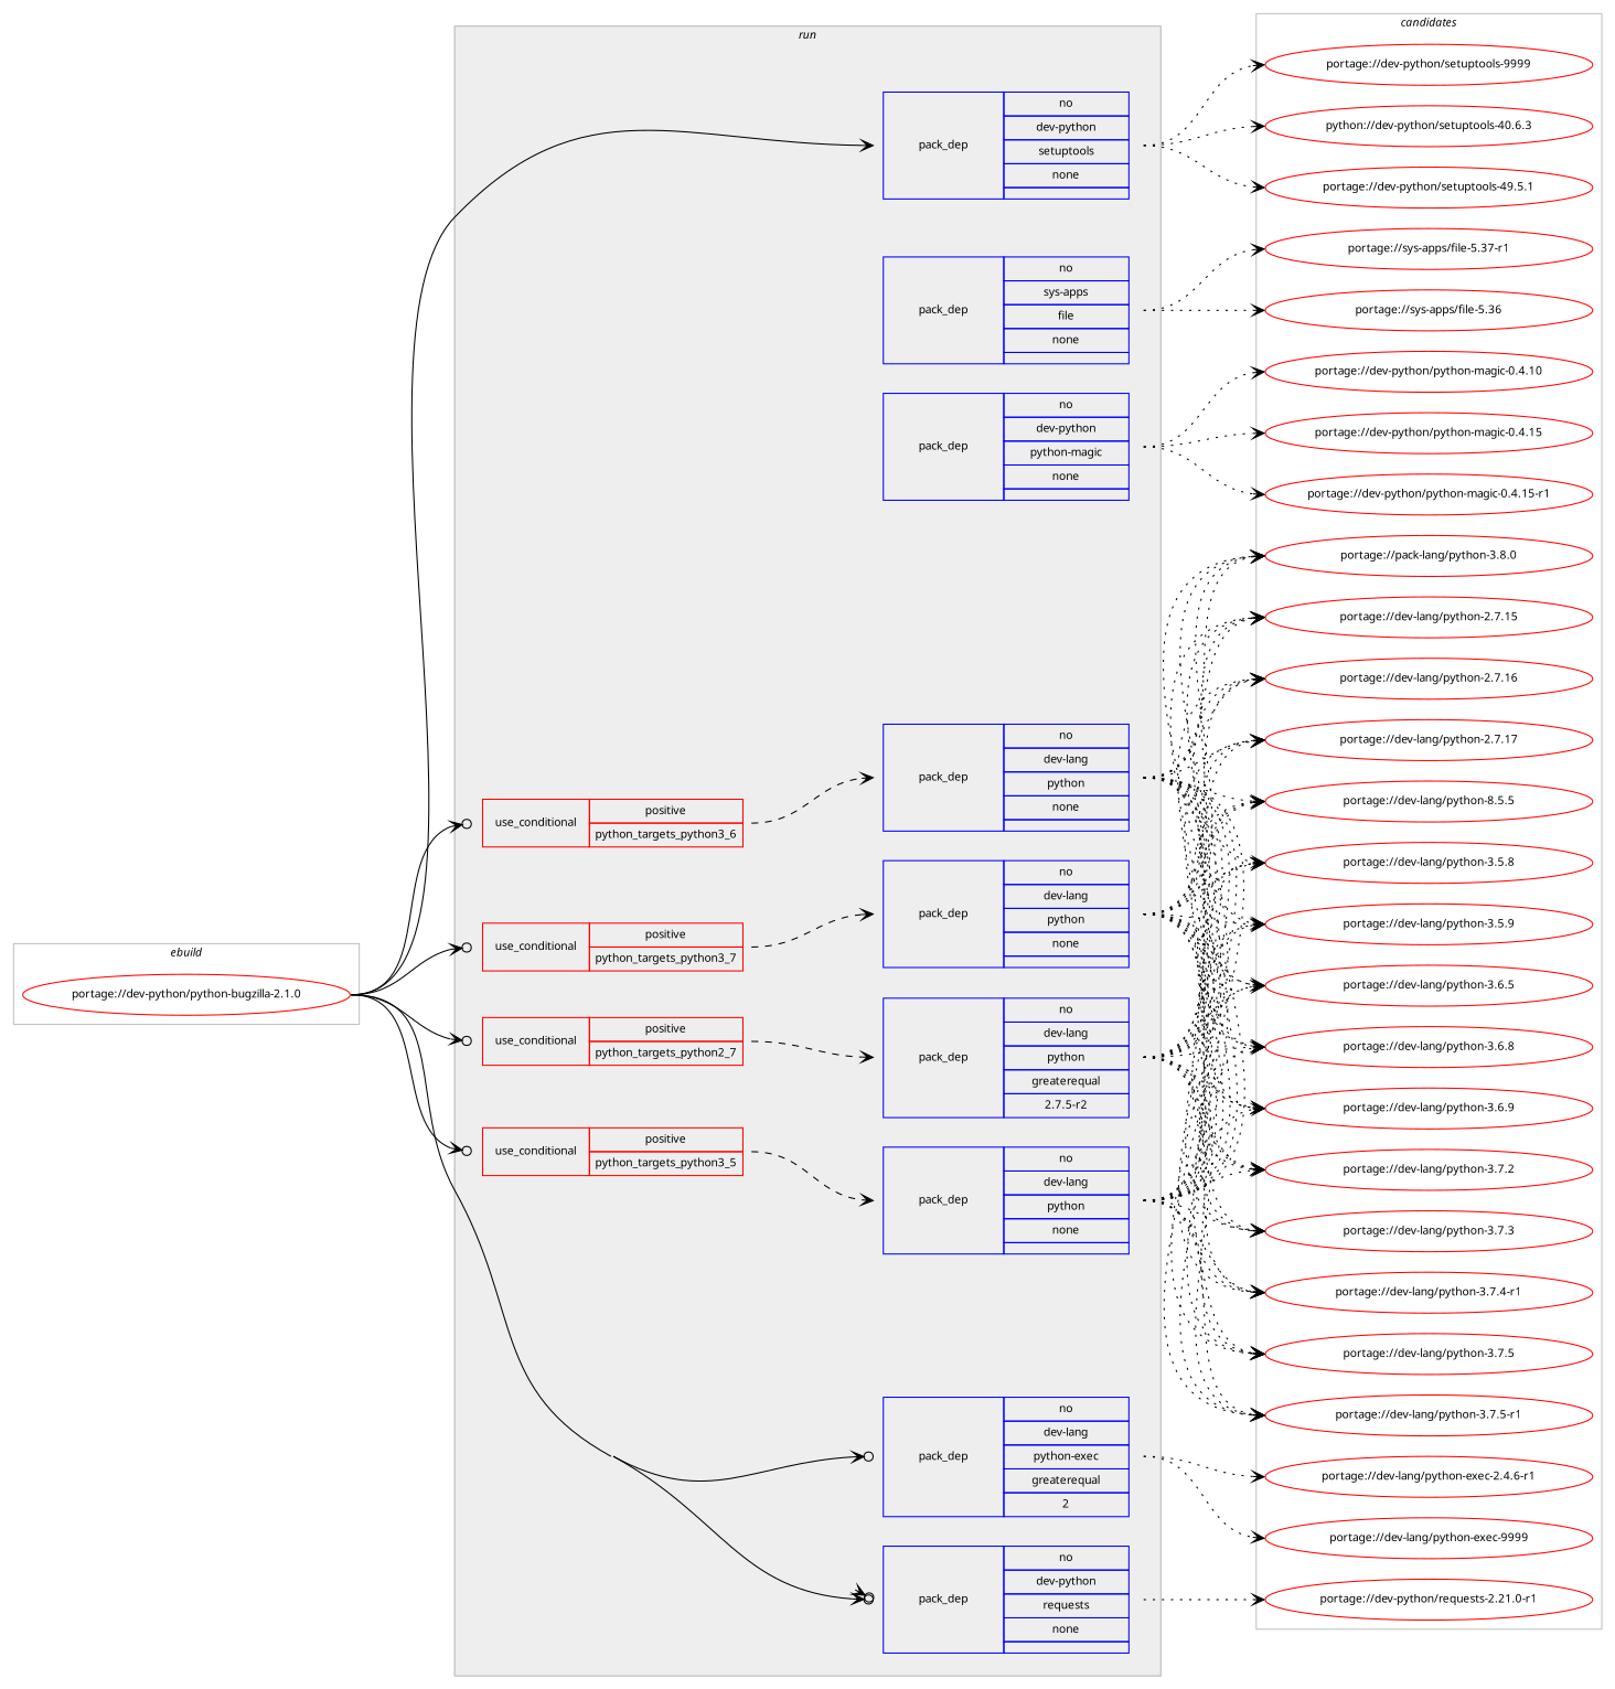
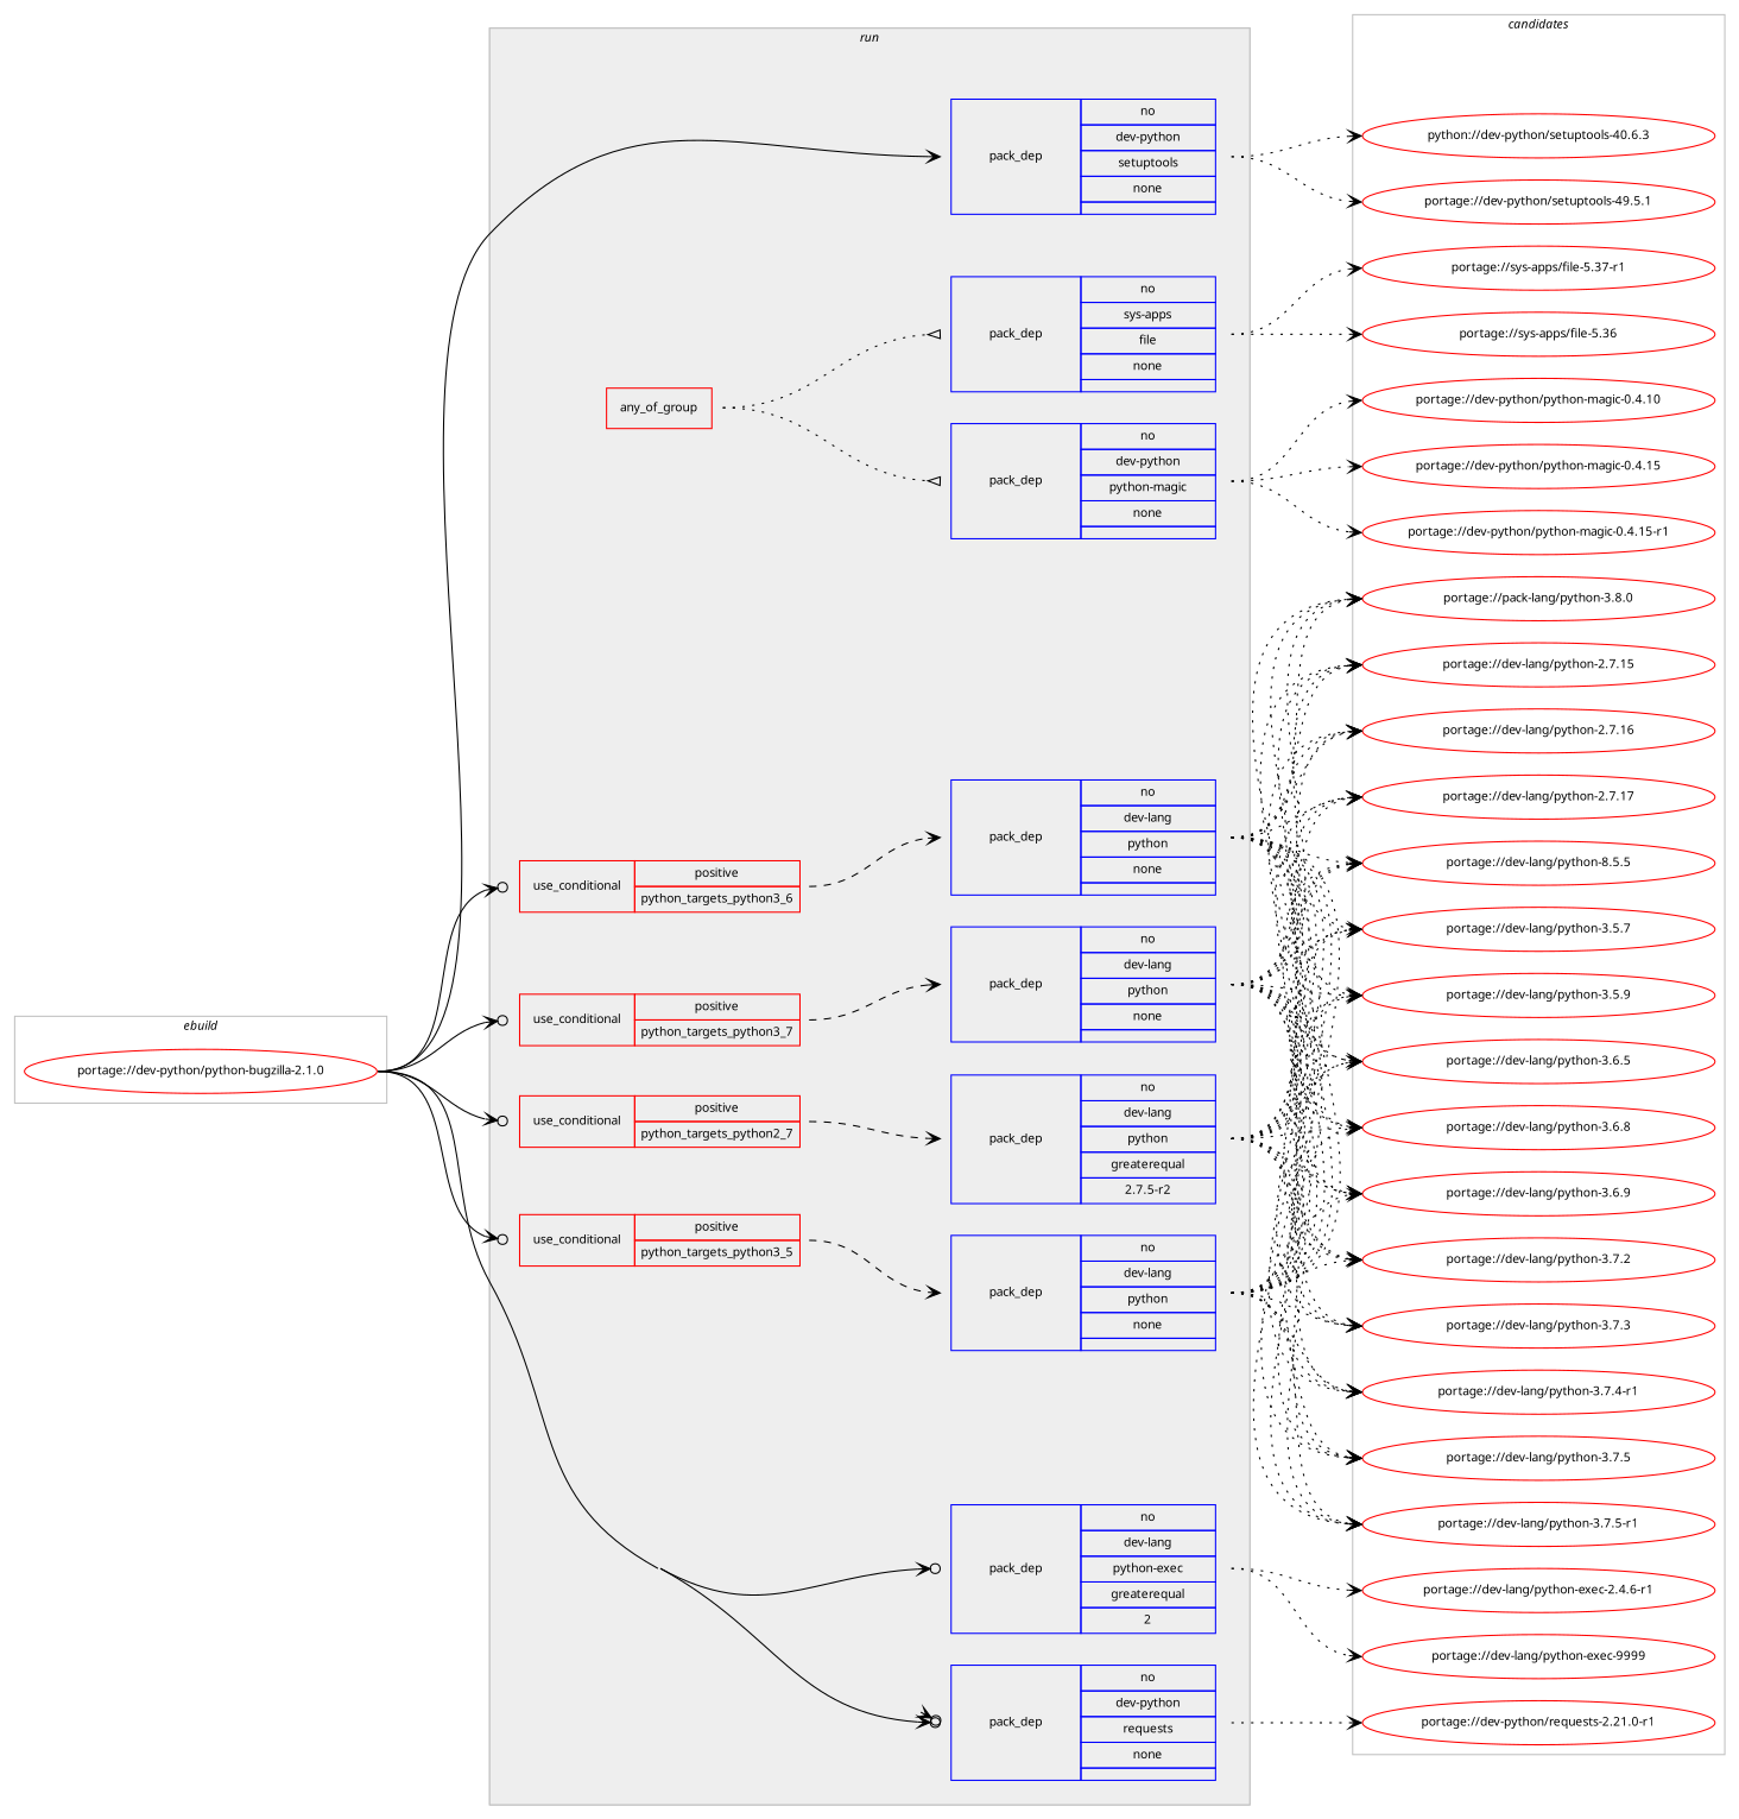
  digraph {
    compound=true
    concentrate=true
    fontname="Noto Sans"
    fontsize=10
    newrank=true
    rankdir=LR
    ranksep=1.5
    node [color=red fontname="Noto Sans" fontsize=10]
    edge [arrowhead=vee fontname="Noto Sans" headport=w style=dotted tailport=e weight=100]
    n1 [label="portage://dev-python/python-bugzilla-2.1.0" width=4]
    n2 [color=blue label=<<TABLE BORDER="0" CELLBORDER="1" CELLSPACING="0" CELLPADDING="4" WIDTH="220"><TR><TD ROWSPAN="6" CELLPADDING="30">pack_dep</TD></TR><TR><TD WIDTH="110">no</TD></TR><TR><TD>dev-python</TD></TR><TR><TD>setuptools</TD></TR><TR><TD>none</TD></TR><TR><TD></TD></TR></TABLE>> shape=none]
    n3 [color=blue label=<<TABLE BORDER="0" CELLBORDER="1" CELLSPACING="0" CELLPADDING="4" WIDTH="220"><TR><TD ROWSPAN="6" CELLPADDING="30">pack_dep</TD></TR><TR><TD WIDTH="110">no</TD></TR><TR><TD>dev-python</TD></TR><TR><TD>python-magic</TD></TR><TR><TD>none</TD></TR><TR><TD></TD></TR></TABLE>> shape=none]
    n4 [color=blue label=<<TABLE BORDER="0" CELLBORDER="1" CELLSPACING="0" CELLPADDING="4" WIDTH="220"><TR><TD ROWSPAN="6" CELLPADDING="30">pack_dep</TD></TR><TR><TD WIDTH="110">no</TD></TR><TR><TD>sys-apps</TD></TR><TR><TD>file</TD></TR><TR><TD>none</TD></TR><TR><TD></TD></TR></TABLE>> shape=none]
+   n5 [label=<<TABLE BORDER="0" CELLBORDER="1" CELLSPACING="0" CELLPADDING="4"><TR><TD CELLPADDING="10">any_of_group</TD></TR></TABLE>> shape=none]
    n6 [color=blue label=<<TABLE BORDER="0" CELLBORDER="1" CELLSPACING="0" CELLPADDING="4" WIDTH="220"><TR><TD ROWSPAN="6" CELLPADDING="30">pack_dep</TD></TR><TR><TD WIDTH="110">no</TD></TR><TR><TD>dev-lang</TD></TR><TR><TD>python</TD></TR><TR><TD>greaterequal</TD></TR><TR><TD>2.7.5-r2</TD></TR></TABLE>> shape=none]
    n7 [label=<<TABLE BORDER="0" CELLBORDER="1" CELLSPACING="0" CELLPADDING="4"><TR><TD ROWSPAN="3" CELLPADDING="10">use_conditional</TD></TR><TR><TD>positive</TD></TR><TR><TD>python_targets_python2_7</TD></TR></TABLE>> shape=none]
    n8 [color=blue label=<<TABLE BORDER="0" CELLBORDER="1" CELLSPACING="0" CELLPADDING="4" WIDTH="220"><TR><TD ROWSPAN="6" CELLPADDING="30">pack_dep</TD></TR><TR><TD WIDTH="110">no</TD></TR><TR><TD>dev-lang</TD></TR><TR><TD>python</TD></TR><TR><TD>none</TD></TR><TR><TD></TD></TR></TABLE>> shape=none]
    n9 [label=<<TABLE BORDER="0" CELLBORDER="1" CELLSPACING="0" CELLPADDING="4"><TR><TD ROWSPAN="3" CELLPADDING="10">use_conditional</TD></TR><TR><TD>positive</TD></TR><TR><TD>python_targets_python3_5</TD></TR></TABLE>> shape=none]
    n10 [color=blue label=<<TABLE BORDER="0" CELLBORDER="1" CELLSPACING="0" CELLPADDING="4" WIDTH="220"><TR><TD ROWSPAN="6" CELLPADDING="30">pack_dep</TD></TR><TR><TD WIDTH="110">no</TD></TR><TR><TD>dev-lang</TD></TR><TR><TD>python</TD></TR><TR><TD>none</TD></TR><TR><TD></TD></TR></TABLE>> shape=none]
    n11 [label=<<TABLE BORDER="0" CELLBORDER="1" CELLSPACING="0" CELLPADDING="4"><TR><TD ROWSPAN="3" CELLPADDING="10">use_conditional</TD></TR><TR><TD>positive</TD></TR><TR><TD>python_targets_python3_6</TD></TR></TABLE>> shape=none]
    n12 [color=blue label=<<TABLE BORDER="0" CELLBORDER="1" CELLSPACING="0" CELLPADDING="4" WIDTH="220"><TR><TD ROWSPAN="6" CELLPADDING="30">pack_dep</TD></TR><TR><TD WIDTH="110">no</TD></TR><TR><TD>dev-lang</TD></TR><TR><TD>python</TD></TR><TR><TD>none</TD></TR><TR><TD></TD></TR></TABLE>> shape=none]
    n13 [label=<<TABLE BORDER="0" CELLBORDER="1" CELLSPACING="0" CELLPADDING="4"><TR><TD ROWSPAN="3" CELLPADDING="10">use_conditional</TD></TR><TR><TD>positive</TD></TR><TR><TD>python_targets_python3_7</TD></TR></TABLE>> shape=none]
    n14 [color=blue label=<<TABLE BORDER="0" CELLBORDER="1" CELLSPACING="0" CELLPADDING="4" WIDTH="220"><TR><TD ROWSPAN="6" CELLPADDING="30">pack_dep</TD></TR><TR><TD WIDTH="110">no</TD></TR><TR><TD>dev-lang</TD></TR><TR><TD>python-exec</TD></TR><TR><TD>greaterequal</TD></TR><TR><TD>2</TD></TR></TABLE>> shape=none]
    n15 [color=blue label=<<TABLE BORDER="0" CELLBORDER="1" CELLSPACING="0" CELLPADDING="4" WIDTH="220"><TR><TD ROWSPAN="6" CELLPADDING="30">pack_dep</TD></TR><TR><TD WIDTH="110">no</TD></TR><TR><TD>dev-python</TD></TR><TR><TD>requests</TD></TR><TR><TD>none</TD></TR><TR><TD></TD></TR></TABLE>> shape=none]
    n16 [label="python://dev-python/setuptools-40.6.3" width=4]
    n17 [label="portage://dev-python/setuptools-49.5.1" width=4]
-   n18 [label="portage://dev-python/setuptools-9999" width=4]
    n19 [label="portage://dev-python/python-magic-0.4.10" width=4]
    n20 [label="portage://dev-python/python-magic-0.4.15" width=4]
    n21 [label="portage://dev-python/python-magic-0.4.15-r1" width=4]
    n22 [label="portage://dev-lang/python-2.7.15" width=4]
    n23 [label="portage://dev-lang/python-2.7.16" width=4]
    n24 [label="portage://dev-lang/python-2.7.17" width=4]
    n25 [label="portage://dev-lang/python-8.5.5" width=4]
-   n26 [label="portage://dev-lang/python-3.5.8" width=4]
+   n26 [label="portage://dev-lang/python-3.5.7" width=4]
    n27 [label="portage://dev-lang/python-3.5.9" width=4]
    n28 [label="portage://dev-lang/python-3.6.5" width=4]
    n29 [label="portage://dev-lang/python-3.6.8" width=4]
    n30 [label="portage://dev-lang/python-3.6.9" width=4]
    n31 [label="portage://dev-lang/python-3.7.2" width=4]
    n32 [label="portage://dev-lang/python-3.7.3" width=4]
    n33 [label="portage://dev-lang/python-3.7.4-r1" width=4]
    n34 [label="portage://dev-lang/python-3.7.5" width=4]
    n35 [label="portage://dev-lang/python-3.7.5-r1" width=4]
    n36 [label="portage://pack-lang/python-3.8.0" width=4]
    n37 [label="portage://sys-apps/file-5.36" width=4]
    n38 [label="portage://sys-apps/file-5.37-r1" width=4]
    n39 [label="portage://dev-lang/python-exec-2.4.6-r1" width=4]
    n40 [label="portage://dev-lang/python-exec-9999" width=4]
    n41 [label="portage://dev-python/requests-2.21.0-r1" width=4]
    subgraph cluster_1 {
      color=gray
      label=<<i>ebuild</i>>
      rank=same
      n1
    }
    subgraph cluster_2 {
      color=gray
      label=<<i>dependencies</i>>
      subgraph cluster_3 {
        color=gray
        fillcolor="#eeeeee"
        label=<<i>compile</i>>
        style=filled
        subgraph sub_4 {
          color=gray
          fillcolor="#eeeeee"
          label=<<i>compile</i>>
          style=filled
          n2
        }
      }
      subgraph cluster_5 {
        color=gray
        fillcolor="#eeeeee"
        label=<<i>compile and run</i>>
        style=filled
        subgraph sub_6 {
          color=gray
          fillcolor="#eeeeee"
          label=<<i>compile and run</i>>
          style=filled
+         n5
          subgraph sub_7 {
            color=gray
            fillcolor="#eeeeee"
            label=<<i>compile and run</i>>
            style=filled
            n3
          }
          subgraph sub_8 {
            color=gray
            fillcolor="#eeeeee"
            label=<<i>compile and run</i>>
            style=filled
            n4
          }
        }
        subgraph sub_9 {
          color=gray
          fillcolor="#eeeeee"
          label=<<i>compile and run</i>>
          style=filled
          n7
          subgraph sub_10 {
            color=gray
            fillcolor="#eeeeee"
            label=<<i>compile and run</i>>
            style=filled
            n6
          }
        }
        subgraph sub_11 {
          color=gray
          fillcolor="#eeeeee"
          label=<<i>compile and run</i>>
          style=filled
          n9
          subgraph sub_12 {
            color=gray
            fillcolor="#eeeeee"
            label=<<i>compile and run</i>>
            style=filled
            n8
          }
        }
        subgraph sub_13 {
          color=gray
          fillcolor="#eeeeee"
          label=<<i>compile and run</i>>
          style=filled
          n11
          subgraph sub_14 {
            color=gray
            fillcolor="#eeeeee"
            label=<<i>compile and run</i>>
            style=filled
            n10
          }
        }
        subgraph sub_15 {
          color=gray
          fillcolor="#eeeeee"
          label=<<i>compile and run</i>>
          style=filled
          n13
          subgraph sub_16 {
            color=gray
            fillcolor="#eeeeee"
            label=<<i>compile and run</i>>
            style=filled
            n12
          }
        }
        subgraph sub_17 {
          color=gray
          fillcolor="#eeeeee"
          label=<<i>compile and run</i>>
          style=filled
          n14
        }
        subgraph sub_18 {
          color=gray
          fillcolor="#eeeeee"
          label=<<i>compile and run</i>>
          style=filled
          n15
        }
      }
      subgraph cluster_19 {
        color=gray
        fillcolor="#eeeeee"
        label=<<i>run</i>>
        style=filled
      }
    }
    subgraph cluster_20 {
      color=gray
      label=<<i>candidates</i>>
      rank=same
      subgraph sub_21 {
        color=black
        label=<<i>candidates</i>>
        nodesep=1
        rank=same
        n16
        n17
-       n18
      }
      subgraph sub_22 {
        color=black
        label=<<i>candidates</i>>
        nodesep=1
        rank=same
        n19
        n20
        n21
      }
      subgraph sub_23 {
        color=black
        label=<<i>candidates</i>>
        nodesep=1
        rank=same
        n22
        n23
        n24
        n25
        n26
        n27
        n28
        n29
        n30
        n31
        n32
        n33
        n34
        n35
        n36
      }
      subgraph sub_24 {
        color=black
        label=<<i>candidates</i>>
        nodesep=1
        rank=same
        n37
        n38
      }
      subgraph sub_25 {
        color=black
        label=<<i>candidates</i>>
        nodesep=1
        rank=same
        n22
        n23
        n24
        n25
        n26
        n27
        n28
        n29
        n30
        n31
        n32
        n33
        n34
        n35
        n36
      }
      subgraph sub_26 {
        color=black
        label=<<i>candidates</i>>
        nodesep=1
        rank=same
        n22
        n23
        n24
        n25
        n26
        n27
        n28
        n29
        n30
        n31
        n32
        n33
        n34
        n35
        n36
      }
      subgraph sub_27 {
        color=black
        label=<<i>candidates</i>>
        nodesep=1
        rank=same
        n22
        n23
        n24
        n25
        n26
        n27
        n28
        n29
        n30
        n31
        n32
        n33
        n34
        n35
        n36
      }
      subgraph sub_28 {
        color=black
        label=<<i>candidates</i>>
        nodesep=1
        rank=same
        n39
        n40
      }
      subgraph sub_29 {
        color=black
        label=<<i>candidates</i>>
        nodesep=1
        rank=same
        n41
      }
    }
    n1 -> n2 [style=solid weight=20]
    n1 -> n7 [arrowhead=odotvee style=solid weight=20]
    n1 -> n9 [arrowhead=odotvee style=solid weight=20]
    n1 -> n11 [arrowhead=odotvee style=solid weight=20]
    n1 -> n13 [arrowhead=odotvee style=solid weight=20]
    n1 -> n14 [arrowhead=odotvee style=solid weight=20]
    n1 -> n15 [arrowhead=odotvee style=solid weight=20]
    n2 -> n16
    n2 -> n17
-   n2 -> n18
    n3 -> n19
    n3 -> n20
    n3 -> n21
    n4 -> n37
    n4 -> n38
+   n5 -> n3 [arrowhead=oinv weight=20]
+   n5 -> n4 [arrowhead=oinv weight=20]
    n6 -> n22
    n6 -> n23
    n6 -> n24
    n6 -> n25
    n6 -> n26
    n6 -> n27
    n6 -> n28
    n6 -> n29
    n6 -> n30
    n6 -> n31
    n6 -> n32
    n6 -> n33
    n6 -> n34
    n6 -> n35
    n6 -> n36
    n7 -> n6 [style=dashed weight=20]
    n8 -> n22
    n8 -> n23
    n8 -> n24
    n8 -> n25
    n8 -> n26
    n8 -> n27
    n8 -> n28
    n8 -> n29
    n8 -> n30
    n8 -> n31
    n8 -> n32
    n8 -> n33
    n8 -> n34
    n8 -> n35
    n8 -> n36
    n9 -> n8 [style=dashed weight=20]
    n10 -> n22
    n10 -> n23
    n10 -> n24
    n10 -> n25
    n10 -> n26
    n10 -> n27
    n10 -> n28
    n10 -> n29
    n10 -> n30
    n10 -> n31
    n10 -> n32
    n10 -> n33
    n10 -> n34
    n10 -> n35
    n10 -> n36
    n11 -> n10 [style=dashed weight=20]
    n12 -> n22
    n12 -> n23
    n12 -> n24
    n12 -> n25
    n12 -> n26
    n12 -> n27
    n12 -> n28
    n12 -> n29
    n12 -> n30
    n12 -> n31
    n12 -> n32
    n12 -> n33
    n12 -> n34
    n12 -> n35
    n12 -> n36
    n13 -> n12 [style=dashed weight=20]
    n14 -> n39
    n14 -> n40
    n15 -> n41
  }
